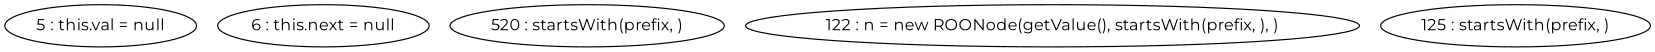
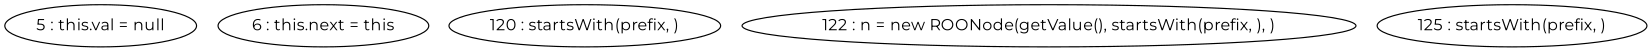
  digraph {
    fontname=Montserrat
    node [fontname=Montserrat]
    "5 : this.val = null"
-   "6 : this.next = null"
-   "120 : startsWith(prefix, )" [label="520 : startsWith(prefix, )"]
+   "6 : this.next = null" [label="6 : this.next = this"]
+   "120 : startsWith(prefix, )"
    "122 : n = new ROONode(getValue(), startsWith(prefix, ), )"
    "125 : startsWith(prefix, )"
  }
